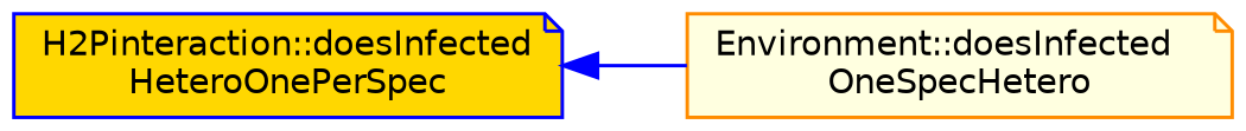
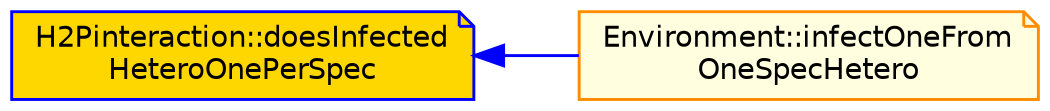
  digraph {
    rankdir=LR
    node [fontname=Helvetica fontsize=10 shape=note style=filled]
    n1 [color=blue fillcolor=gold fontcolor=black height=0.2 label="H2Pinteraction::doesInfected\lHeteroOnePerSpec" width=0.4]
-   n2 [color=darkorange fillcolor=lightyellow height=0.2 label="Environment::doesInfected\lOneSpecHetero" width=0.4]
+   n2 [color=darkorange fillcolor=lightyellow height=0.2 label="Environment::infectOneFrom\lOneSpecHetero" width=0.4]
    n1 -> n2 [color=blue dir=back fontname=Helvetica fontsize=10 labelfontname=Helvetica labelfontsize=10 style=solid]
  }
